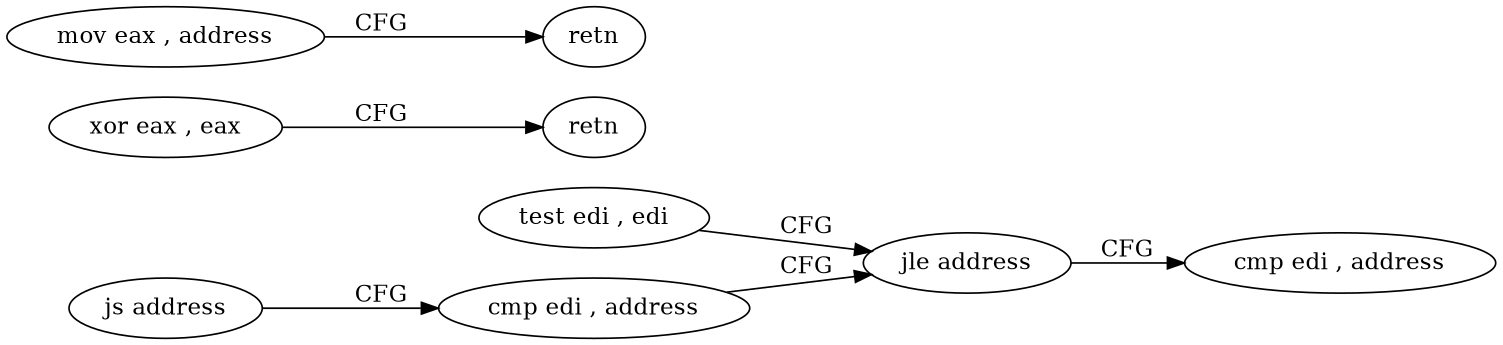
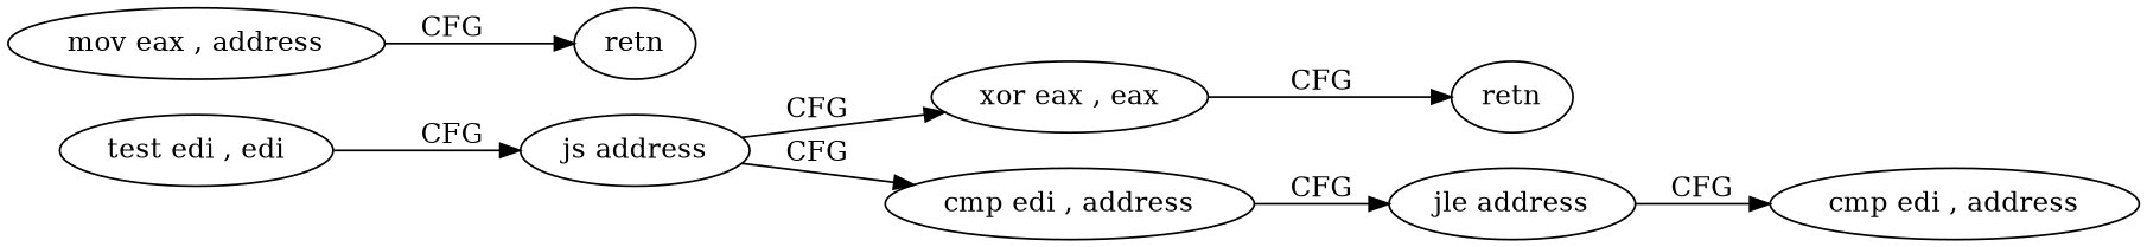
  digraph {
    rankdir=LR
    n1 [label="test edi , edi"]
    n2 [label="js address"]
    n3 [label="xor eax , eax"]
    n4 [label="cmp edi , address"]
    n5 [label=retn]
    n6 [label="jle address"]
    n7 [label="cmp edi , address"]
    n8 [label="mov eax , address"]
    n9 [label=retn]
-   n1 -> n6 [label=CFG]
+   n1 -> n2 [label=CFG]
+   n2 -> n3 [label=CFG]
    n2 -> n4 [label=CFG]
    n3 -> n5 [label=CFG]
    n4 -> n6 [label=CFG]
    n6 -> n7 [label=CFG]
    n8 -> n9 [label=CFG]
  }
